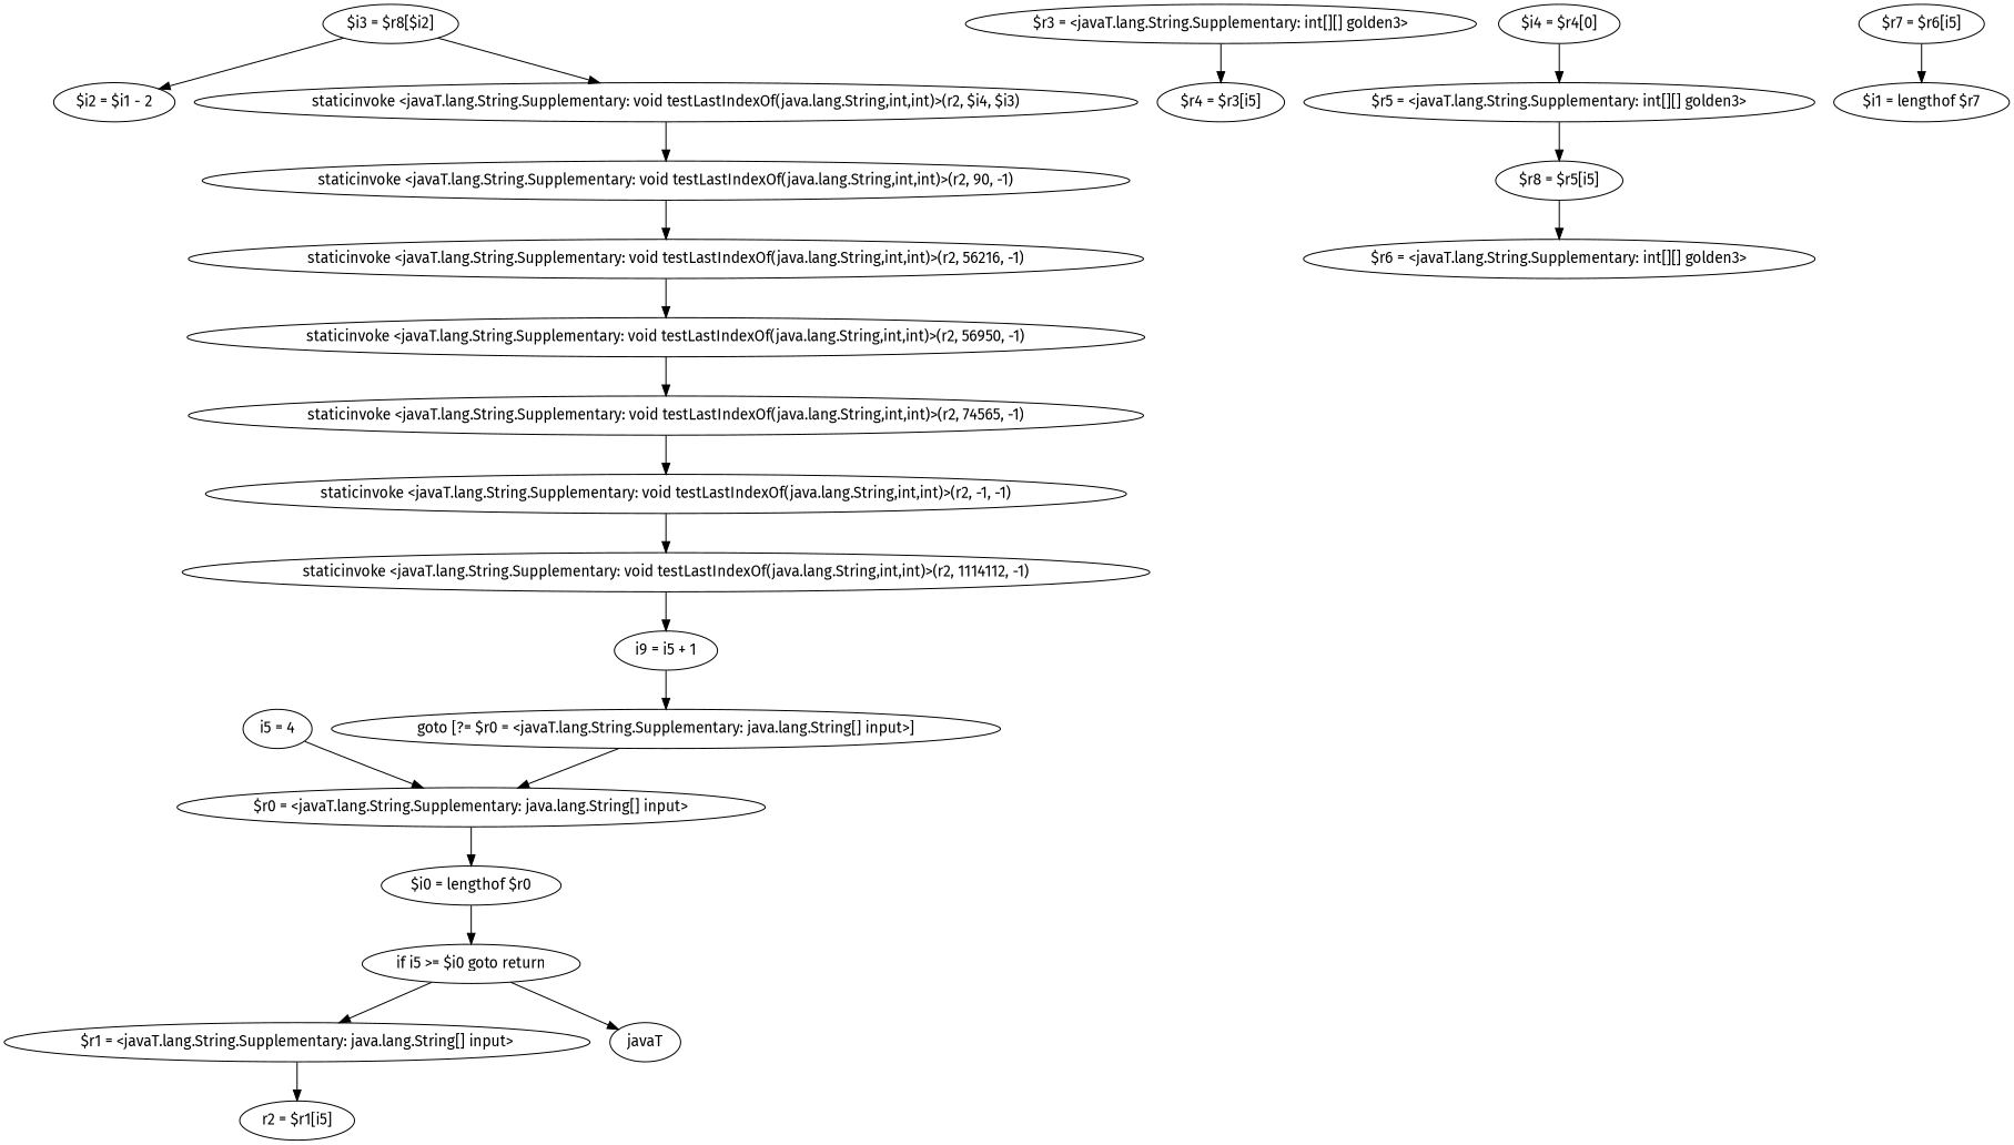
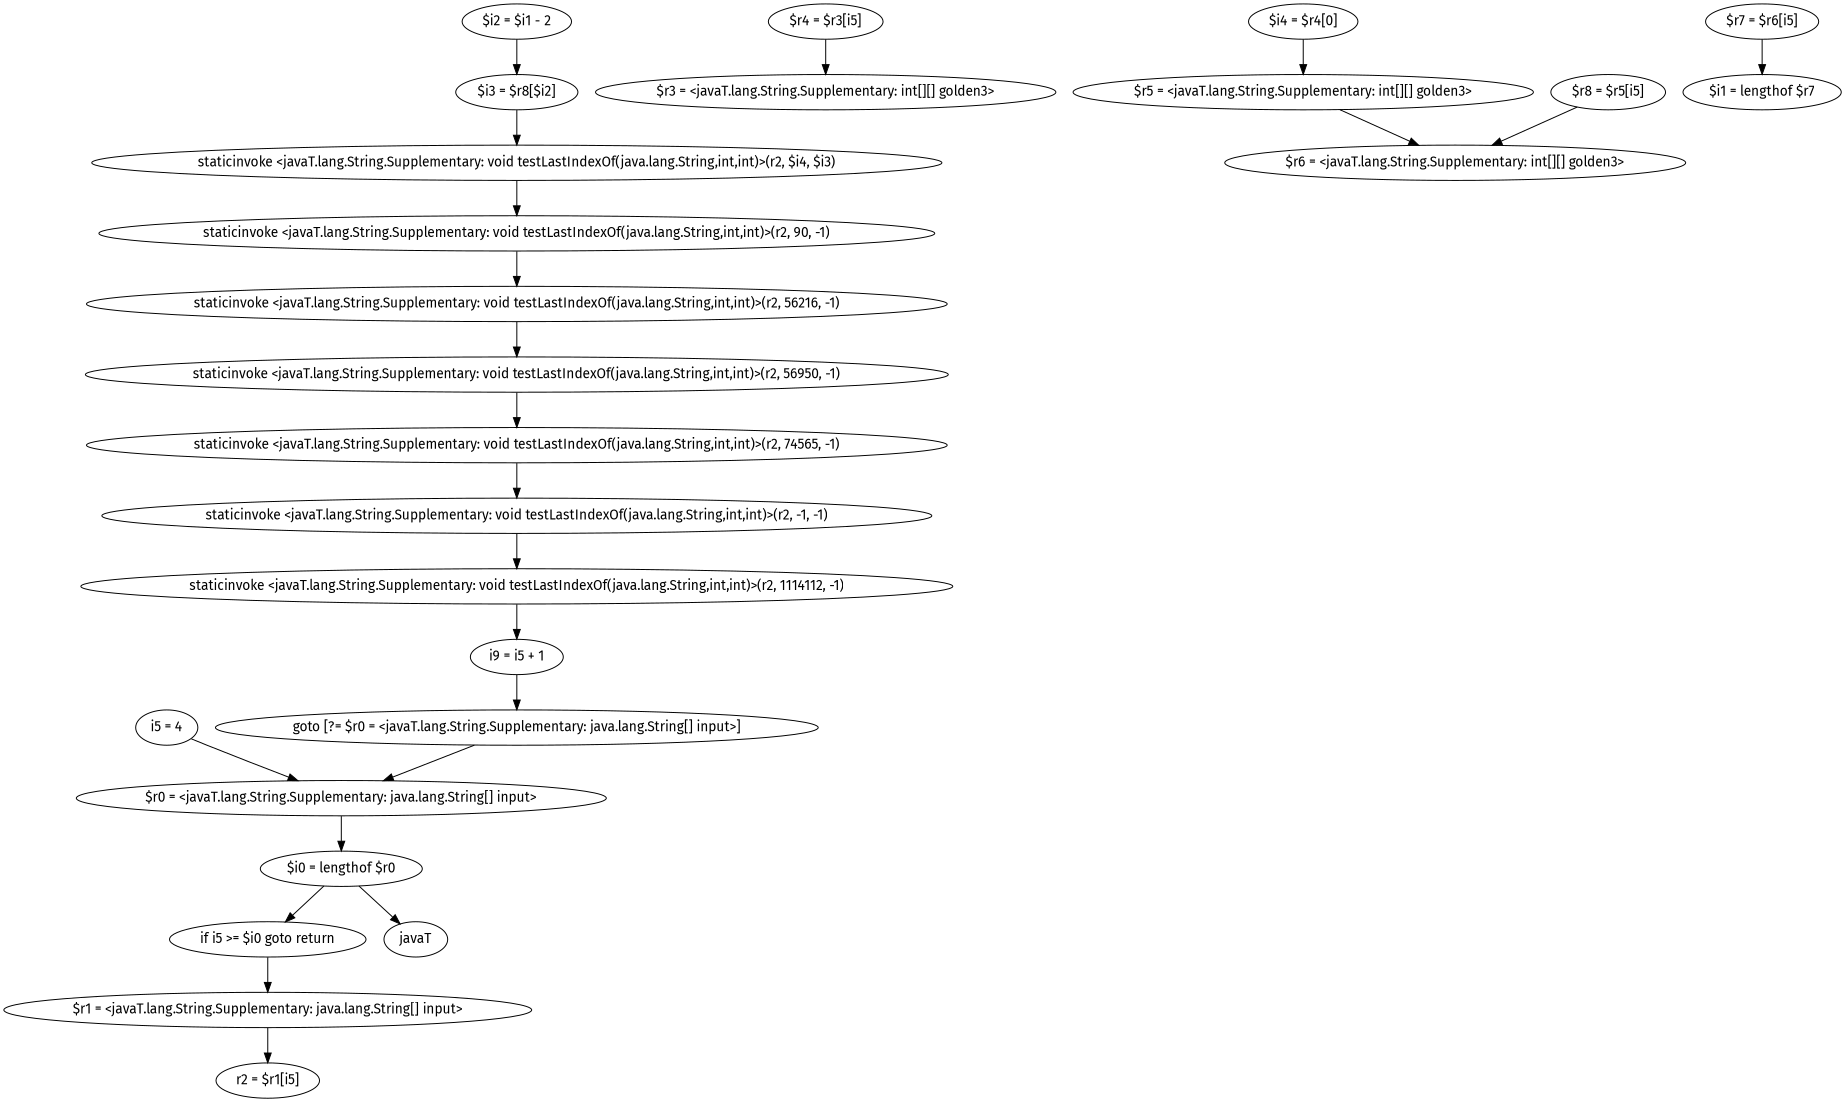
  digraph {
    fontname="Fira Sans"
    node [fontname="Fira Sans"]
    edge [fontname="Fira Sans"]
    n1 [label="i5 = 4"]
    "$r0 = <javaT.lang.String.Supplementary: java.lang.String[] input>"
    "$i0 = lengthof $r0"
    "if i5 >= $i0 goto return"
    "$r1 = <javaT.lang.String.Supplementary: java.lang.String[] input>"
    n6 [label=javaT]
    "r2 = $r1[i5]"
    "$r3 = <javaT.lang.String.Supplementary: int[][] golden3>"
    "$r4 = $r3[i5]"
    "$i4 = $r4[0]"
    "$r5 = <javaT.lang.String.Supplementary: int[][] golden3>"
    "$r8 = $r5[i5]"
    "$r6 = <javaT.lang.String.Supplementary: int[][] golden3>"
    "$r7 = $r6[i5]"
    "$i1 = lengthof $r7"
    "$i2 = $i1 - 2"
    "$i3 = $r8[$i2]"
    "staticinvoke <javaT.lang.String.Supplementary: void testLastIndexOf(java.lang.String,int,int)>(r2, $i4, $i3)"
    "staticinvoke <javaT.lang.String.Supplementary: void testLastIndexOf(java.lang.String,int,int)>(r2, 90, -1)"
    "staticinvoke <javaT.lang.String.Supplementary: void testLastIndexOf(java.lang.String,int,int)>(r2, 56216, -1)"
    "staticinvoke <javaT.lang.String.Supplementary: void testLastIndexOf(java.lang.String,int,int)>(r2, 56950, -1)"
    "staticinvoke <javaT.lang.String.Supplementary: void testLastIndexOf(java.lang.String,int,int)>(r2, 74565, -1)"
    "staticinvoke <javaT.lang.String.Supplementary: void testLastIndexOf(java.lang.String,int,int)>(r2, -1, -1)"
    "staticinvoke <javaT.lang.String.Supplementary: void testLastIndexOf(java.lang.String,int,int)>(r2, 1114112, -1)"
    n25 [label="i9 = i5 + 1"]
    "goto [?= $r0 = <javaT.lang.String.Supplementary: java.lang.String[] input>]"
    n1 -> "$r0 = <javaT.lang.String.Supplementary: java.lang.String[] input>"
    "$r0 = <javaT.lang.String.Supplementary: java.lang.String[] input>" -> "$i0 = lengthof $r0"
    "$i0 = lengthof $r0" -> "if i5 >= $i0 goto return"
    "if i5 >= $i0 goto return" -> "$r1 = <javaT.lang.String.Supplementary: java.lang.String[] input>"
-   "if i5 >= $i0 goto return" -> n6
+   "$i0 = lengthof $r0" -> n6
    "$r1 = <javaT.lang.String.Supplementary: java.lang.String[] input>" -> "r2 = $r1[i5]"
-   "$r3 = <javaT.lang.String.Supplementary: int[][] golden3>" -> "$r4 = $r3[i5]"
+   "$r4 = $r3[i5]" -> "$r3 = <javaT.lang.String.Supplementary: int[][] golden3>"
    "$i4 = $r4[0]" -> "$r5 = <javaT.lang.String.Supplementary: int[][] golden3>"
-   "$r5 = <javaT.lang.String.Supplementary: int[][] golden3>" -> "$r8 = $r5[i5]"
+   "$r5 = <javaT.lang.String.Supplementary: int[][] golden3>" -> "$r6 = <javaT.lang.String.Supplementary: int[][] golden3>"
    "$r8 = $r5[i5]" -> "$r6 = <javaT.lang.String.Supplementary: int[][] golden3>"
    "$r7 = $r6[i5]" -> "$i1 = lengthof $r7"
-   "$i3 = $r8[$i2]" -> "$i2 = $i1 - 2"
+   "$i2 = $i1 - 2" -> "$i3 = $r8[$i2]"
    "$i3 = $r8[$i2]" -> "staticinvoke <javaT.lang.String.Supplementary: void testLastIndexOf(java.lang.String,int,int)>(r2, $i4, $i3)"
    "staticinvoke <javaT.lang.String.Supplementary: void testLastIndexOf(java.lang.String,int,int)>(r2, $i4, $i3)" -> "staticinvoke <javaT.lang.String.Supplementary: void testLastIndexOf(java.lang.String,int,int)>(r2, 90, -1)"
    "staticinvoke <javaT.lang.String.Supplementary: void testLastIndexOf(java.lang.String,int,int)>(r2, 90, -1)" -> "staticinvoke <javaT.lang.String.Supplementary: void testLastIndexOf(java.lang.String,int,int)>(r2, 56216, -1)"
    "staticinvoke <javaT.lang.String.Supplementary: void testLastIndexOf(java.lang.String,int,int)>(r2, 56216, -1)" -> "staticinvoke <javaT.lang.String.Supplementary: void testLastIndexOf(java.lang.String,int,int)>(r2, 56950, -1)"
    "staticinvoke <javaT.lang.String.Supplementary: void testLastIndexOf(java.lang.String,int,int)>(r2, 56950, -1)" -> "staticinvoke <javaT.lang.String.Supplementary: void testLastIndexOf(java.lang.String,int,int)>(r2, 74565, -1)"
    "staticinvoke <javaT.lang.String.Supplementary: void testLastIndexOf(java.lang.String,int,int)>(r2, 74565, -1)" -> "staticinvoke <javaT.lang.String.Supplementary: void testLastIndexOf(java.lang.String,int,int)>(r2, -1, -1)"
    "staticinvoke <javaT.lang.String.Supplementary: void testLastIndexOf(java.lang.String,int,int)>(r2, -1, -1)" -> "staticinvoke <javaT.lang.String.Supplementary: void testLastIndexOf(java.lang.String,int,int)>(r2, 1114112, -1)"
    "staticinvoke <javaT.lang.String.Supplementary: void testLastIndexOf(java.lang.String,int,int)>(r2, 1114112, -1)" -> n25
    n25 -> "goto [?= $r0 = <javaT.lang.String.Supplementary: java.lang.String[] input>]"
    "goto [?= $r0 = <javaT.lang.String.Supplementary: java.lang.String[] input>]" -> "$r0 = <javaT.lang.String.Supplementary: java.lang.String[] input>"
  }
